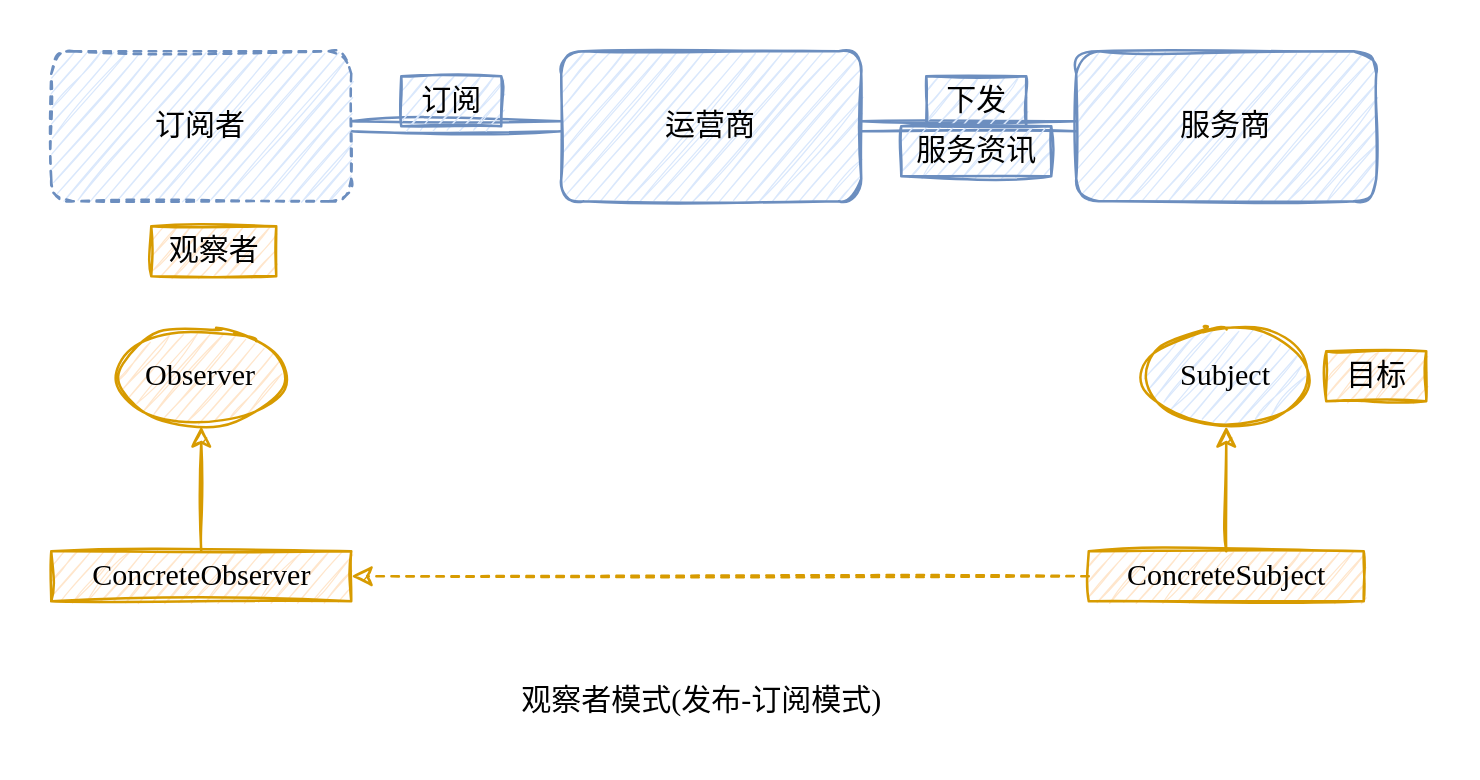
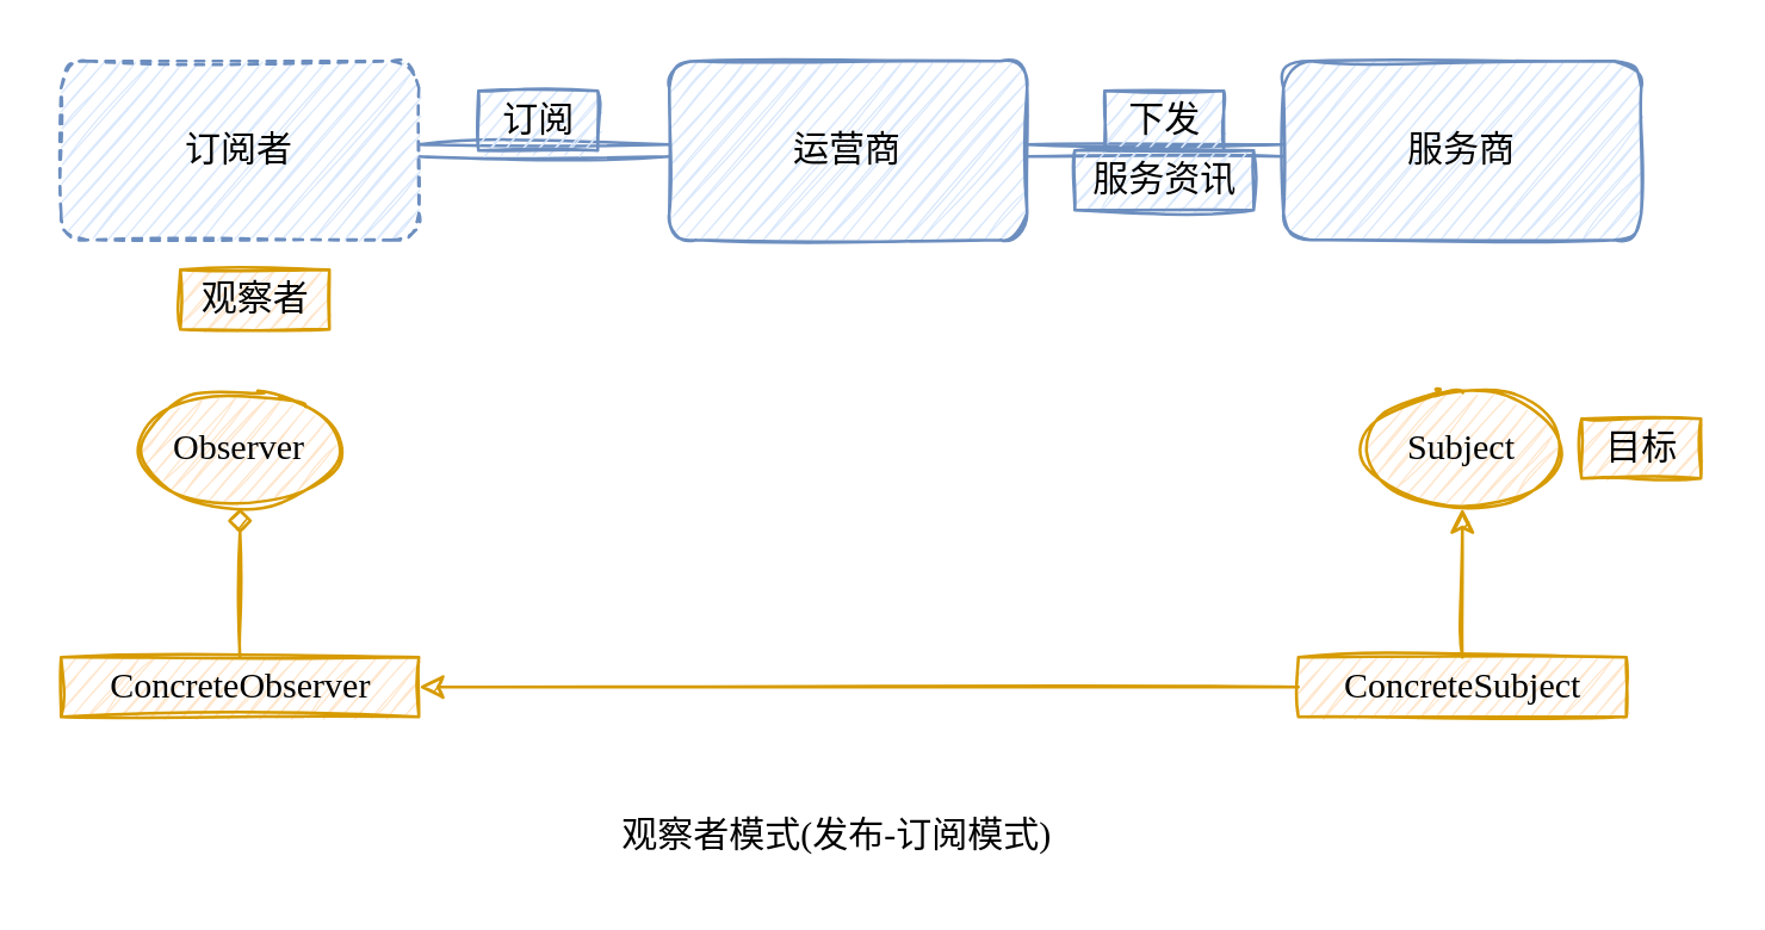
  <mxCell id="0" />
  <mxCell id="1" parent="0" />
  <mxCell id="2" style="edgeStyle=orthogonalEdgeStyle;shape=link;rounded=0;orthogonalLoop=1;jettySize=auto;html=1;exitX=1;exitY=0.5;exitDx=0;exitDy=0;entryX=0;entryY=0.5;entryDx=0;entryDy=0;fillColor=#dae8fc;strokeColor=#6c8ebf;sketch=1;fontFamily=Comic Sans MS;" edge="1" parent="1" source="3" target="5"><mxGeometry relative="1" as="geometry" /></mxCell>
  <mxCell id="3" value="订阅者" style="rounded=1;whiteSpace=wrap;html=1;fillColor=#dae8fc;strokeColor=#6c8ebf;sketch=1;fontFamily=Comic Sans MS;dashed=1;" vertex="1" parent="1"><mxGeometry x="20" y="20" width="120" height="60" as="geometry" /></mxCell>
  <mxCell id="4" style="edgeStyle=orthogonalEdgeStyle;shape=link;rounded=0;orthogonalLoop=1;jettySize=auto;html=1;exitX=1;exitY=0.5;exitDx=0;exitDy=0;entryX=0;entryY=0.5;entryDx=0;entryDy=0;fillColor=#dae8fc;strokeColor=#6c8ebf;sketch=1;fontFamily=Comic Sans MS;" edge="1" parent="1" source="5" target="6"><mxGeometry relative="1" as="geometry" /></mxCell>
  <mxCell id="5" value="运营商" style="rounded=1;whiteSpace=wrap;html=1;fillColor=#dae8fc;strokeColor=#6c8ebf;sketch=1;fontFamily=Comic Sans MS;" vertex="1" parent="1"><mxGeometry x="224" y="20" width="120" height="60" as="geometry" /></mxCell>
  <mxCell id="6" value="服务商" style="rounded=1;whiteSpace=wrap;html=1;fillColor=#dae8fc;strokeColor=#6c8ebf;sketch=1;fontFamily=Comic Sans MS;" vertex="1" parent="1"><mxGeometry x="430" y="20" width="120" height="60" as="geometry" /></mxCell>
  <mxCell id="7" value="订阅" style="text;html=1;align=center;verticalAlign=middle;resizable=0;points=[];autosize=1;strokeColor=#6c8ebf;fillColor=#dae8fc;sketch=1;fontFamily=Comic Sans MS;" vertex="1" parent="1"><mxGeometry x="160" y="30" width="40" height="20" as="geometry" /></mxCell>
  <mxCell id="8" value="下发" style="text;html=1;align=center;verticalAlign=middle;resizable=0;points=[];autosize=1;strokeColor=#6c8ebf;fillColor=#dae8fc;sketch=1;fontFamily=Comic Sans MS;" vertex="1" parent="1"><mxGeometry x="370" y="30" width="40" height="20" as="geometry" /></mxCell>
  <mxCell id="9" value="服务资讯" style="text;html=1;align=center;verticalAlign=middle;resizable=0;points=[];autosize=1;strokeColor=#6c8ebf;fillColor=#dae8fc;sketch=1;fontFamily=Comic Sans MS;" vertex="1" parent="1"><mxGeometry x="360" y="50" width="60" height="20" as="geometry" /></mxCell>
  <mxCell id="10" value="观察者" style="text;html=1;align=center;verticalAlign=middle;resizable=0;points=[];autosize=1;strokeColor=#d79b00;fillColor=#ffe6cc;sketch=1;fontFamily=Comic Sans MS;" vertex="1" parent="1"><mxGeometry x="60" y="90" width="50" height="20" as="geometry" /></mxCell>
  <mxCell id="11" value="Observer" style="ellipse;whiteSpace=wrap;html=1;fillColor=#ffe6cc;strokeColor=#d79b00;sketch=1;fontFamily=Comic Sans MS;" vertex="1" parent="1"><mxGeometry x="45" y="130" width="70" height="40" as="geometry" /></mxCell>
- <mxCell id="12" value="" style="edgeStyle=orthogonalEdgeStyle;rounded=0;orthogonalLoop=1;jettySize=auto;html=1;fillColor=#ffe6cc;strokeColor=#d79b00;sketch=1;fontFamily=Comic Sans MS;" edge="1" parent="1" source="13" target="11"><mxGeometry relative="1" as="geometry" /></mxCell>
+ <mxCell id="12" value="" style="edgeStyle=orthogonalEdgeStyle;rounded=0;orthogonalLoop=1;jettySize=auto;html=1;fillColor=#ffe6cc;strokeColor=#d79b00;sketch=1;fontFamily=Comic Sans MS;endArrow=diamond;" edge="1" parent="1" source="13" target="11"><mxGeometry relative="1" as="geometry" /></mxCell>
  <mxCell id="13" value="ConcreteObserver" style="text;html=1;align=center;verticalAlign=middle;resizable=0;points=[];autosize=1;strokeColor=#d79b00;fillColor=#ffe6cc;sketch=1;fontFamily=Comic Sans MS;" vertex="1" parent="1"><mxGeometry x="20" y="220" width="120" height="20" as="geometry" /></mxCell>
- <mxCell id="14" value="Subject" style="ellipse;whiteSpace=wrap;html=1;fillColor=#dae8fc;strokeColor=#d79b00;sketch=1;fontFamily=Comic Sans MS;" vertex="1" parent="1"><mxGeometry x="455" y="130" width="70" height="40" as="geometry" /></mxCell>
+ <mxCell id="14" value="Subject" style="ellipse;whiteSpace=wrap;html=1;fillColor=#ffe6cc;strokeColor=#d79b00;sketch=1;fontFamily=Comic Sans MS;" vertex="1" parent="1"><mxGeometry x="455" y="130" width="70" height="40" as="geometry" /></mxCell>
  <mxCell id="15" value="目标" style="text;html=1;align=center;verticalAlign=middle;resizable=0;points=[];autosize=1;strokeColor=#d79b00;fillColor=#ffe6cc;sketch=1;fontFamily=Comic Sans MS;" vertex="1" parent="1"><mxGeometry x="530" y="140" width="40" height="20" as="geometry" /></mxCell>
  <mxCell id="16" value="" style="edgeStyle=orthogonalEdgeStyle;rounded=0;orthogonalLoop=1;jettySize=auto;html=1;fillColor=#ffe6cc;strokeColor=#d79b00;sketch=1;fontFamily=Comic Sans MS;" edge="1" parent="1" source="18" target="14"><mxGeometry relative="1" as="geometry" /></mxCell>
- <mxCell id="17" style="edgeStyle=orthogonalEdgeStyle;rounded=0;orthogonalLoop=1;jettySize=auto;html=1;fillColor=#ffe6cc;strokeColor=#d79b00;sketch=1;fontFamily=Comic Sans MS;dashed=1;" edge="1" parent="1" source="18" target="13"><mxGeometry relative="1" as="geometry"><mxPoint x="150" y="229" as="targetPoint" /></mxGeometry></mxCell>
+ <mxCell id="17" style="edgeStyle=orthogonalEdgeStyle;rounded=0;orthogonalLoop=1;jettySize=auto;html=1;fillColor=#ffe6cc;strokeColor=#d79b00;sketch=1;fontFamily=Comic Sans MS;" edge="1" parent="1" source="18" target="13"><mxGeometry relative="1" as="geometry"><mxPoint x="150" y="229" as="targetPoint" /></mxGeometry></mxCell>
  <mxCell id="18" value="ConcreteSubject" style="text;html=1;align=center;verticalAlign=middle;resizable=0;points=[];autosize=1;strokeColor=#d79b00;fillColor=#ffe6cc;sketch=1;fontFamily=Comic Sans MS;" vertex="1" parent="1"><mxGeometry x="435" y="220" width="110" height="20" as="geometry" /></mxCell>
  <mxCell id="19" value="观察者模式(发布-订阅模式)" style="text;html=1;align=center;verticalAlign=middle;resizable=0;points=[];autosize=1;strokeColor=none;fillColor=none;fontFamily=Comic Sans MS;" vertex="1" parent="1"><mxGeometry x="200" y="270" width="160" height="20" as="geometry" /></mxCell>
